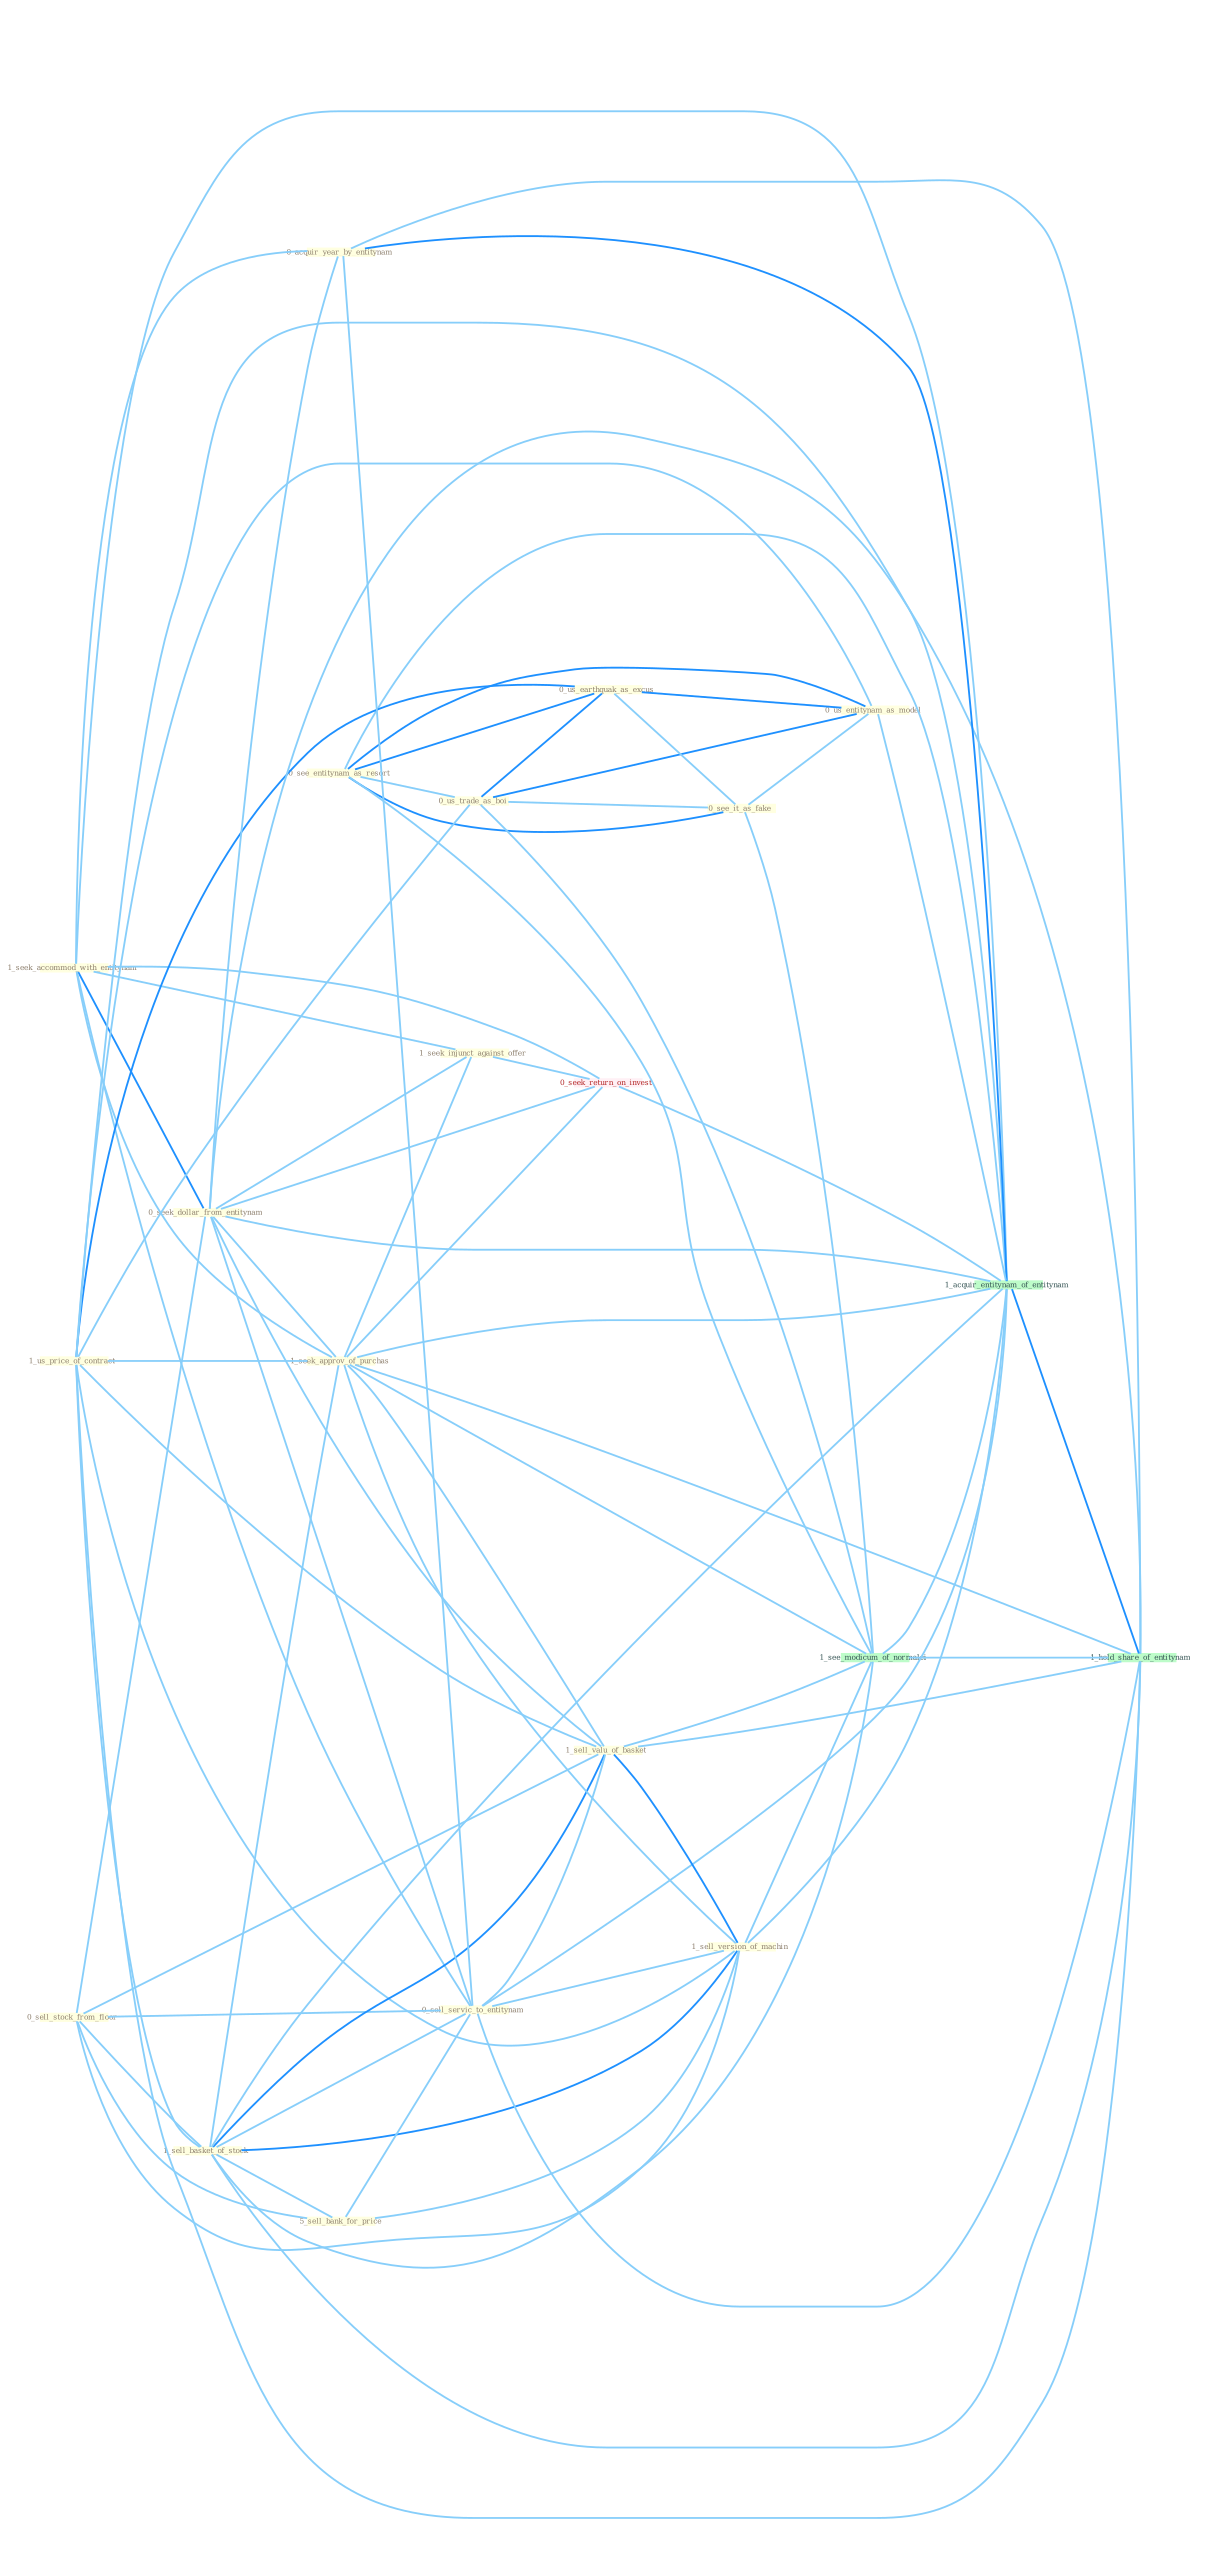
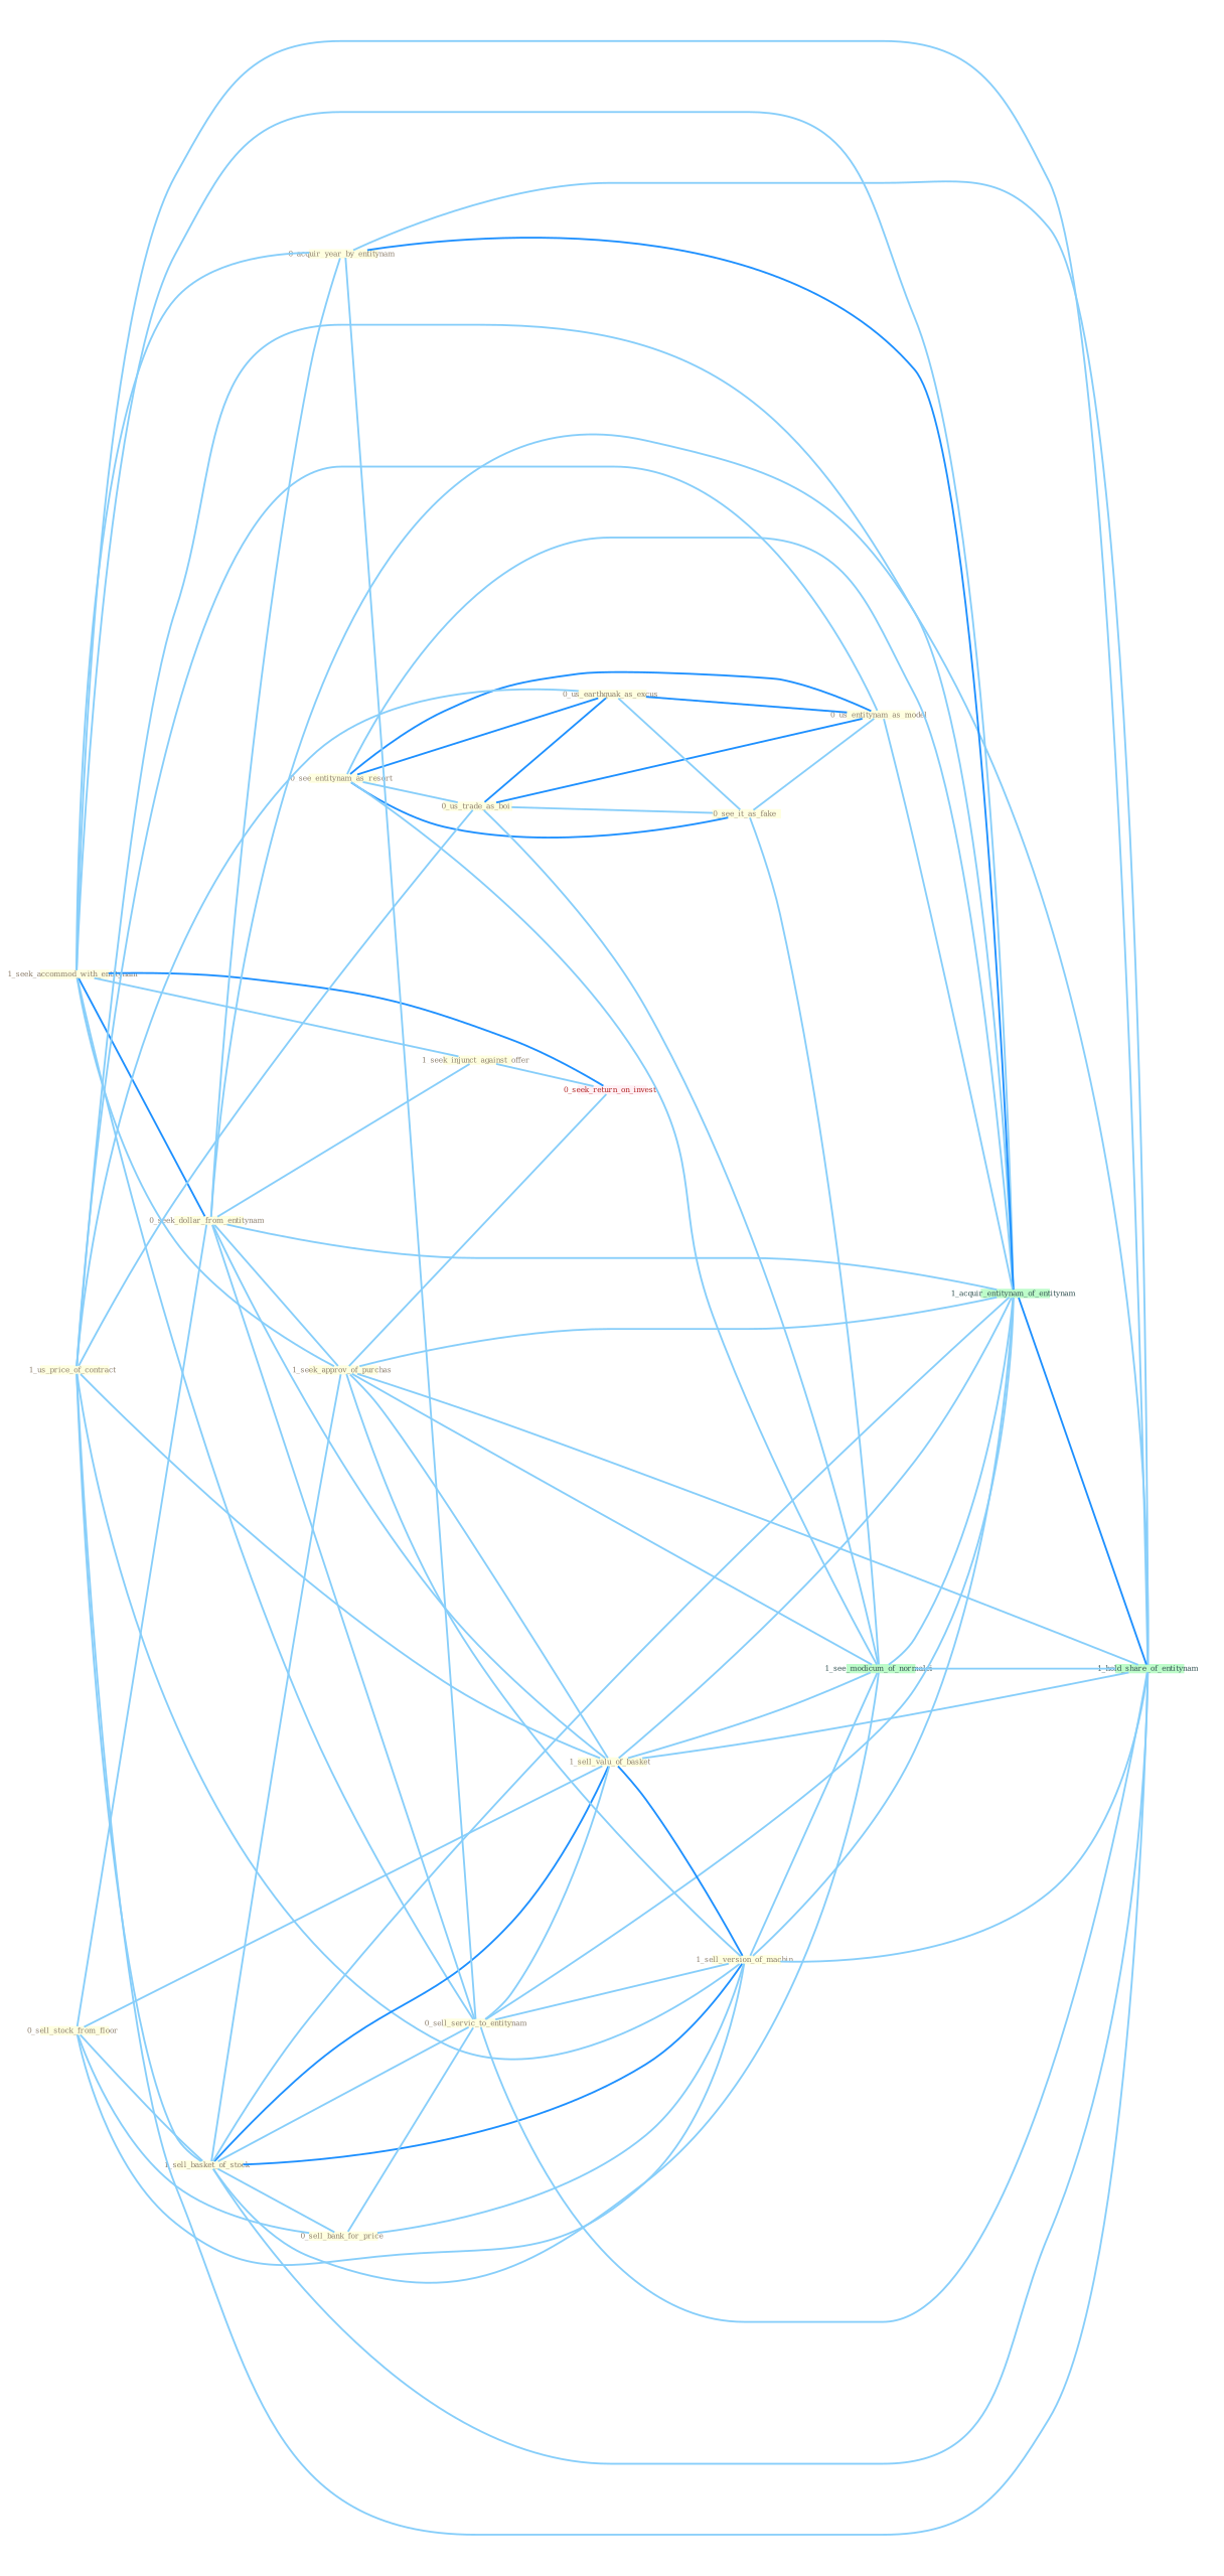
  graph {
    rankdir=LR
    node [color="#ffffe0" fixedsize=true fontcolor="#8b7d6b" fontsize=4 shape=polygon style=filled]
    edge [color="#87cefa" w=1]
    "1_seek_accommod_with_entitynam " [height=.06 width=.5]
    "0_see_entitynam_as_resort " [height=.06 width=.5]
    "1_us_price_of_contract " [height=.06 width=.5]
    "0_sell_stock_from_floor " [height=.06 width=.5]
    "1_sell_basket_of_stock " [height=.06 width=.5]
    "0_seek_dollar_from_entitynam " [height=.06 width=.5]
-   "0_sell_bank_for_price " [height=.06 width=.5 label="5_sell_bank_for_price"]
+   "0_sell_bank_for_price " [height=.06 width=.5]
    "0_acquir_year_by_entitynam " [height=.06 width=.5]
    "1_seek_approv_of_purchas " [height=.06 width=.5]
    "0_us_trade_as_boi " [height=.06 width=.5]
    "0_sell_servic_to_entitynam " [height=.06 width=.5]
    "1_sell_valu_of_basket " [height=.06 width=.5]
    "1_seek_injunct_against_offer " [height=.06 width=.5]
    "1_sell_version_of_machin " [height=.06 width=.5]
    "0_us_earthquak_as_excus " [height=.06 width=.5]
    "0_see_it_as_fake " [height=.06 width=.5]
    "0_us_entitynam_as_model " [height=.06 width=.5]
    "0_seek_return_on_invest " [color="#fff0f5" fontcolor="#b22222" height=.06 width=.5]
    "1_acquir_entitynam_of_entitynam " [color="#BDFCC9" fontcolor="#2f4f4f" height=.06 width=.5]
    "1_hold_share_of_entitynam " [color="#BDFCC9" fontcolor="#2f4f4f" height=.06 width=.5]
    "1_see_modicum_of_normalci " [color="#BDFCC9" fontcolor="#2f4f4f" height=.06 width=.5]
    subgraph sub_1 {
      "1_seek_accommod_with_entitynam "
      "0_see_entitynam_as_resort "
      "1_us_price_of_contract "
      "0_sell_stock_from_floor "
      "1_sell_basket_of_stock "
      "0_seek_dollar_from_entitynam "
      "0_sell_bank_for_price "
      "0_acquir_year_by_entitynam "
      "1_seek_approv_of_purchas "
      "0_us_trade_as_boi "
      "0_sell_servic_to_entitynam "
      "1_sell_valu_of_basket "
      "1_seek_injunct_against_offer "
      "1_sell_version_of_machin "
      "0_us_earthquak_as_excus "
      "0_see_it_as_fake "
      "0_us_entitynam_as_model "
    }
    subgraph sub_2 {
      "0_seek_return_on_invest "
    }
    "1_seek_accommod_with_entitynam " -- "0_seek_dollar_from_entitynam " [color="#1e90ff" w=2]
    "1_seek_accommod_with_entitynam " -- "0_acquir_year_by_entitynam "
    "1_seek_accommod_with_entitynam " -- "1_seek_approv_of_purchas "
    "1_seek_accommod_with_entitynam " -- "0_sell_servic_to_entitynam "
    "1_seek_accommod_with_entitynam " -- "1_seek_injunct_against_offer "
-   "1_seek_accommod_with_entitynam " -- "0_seek_return_on_invest "
+   "1_seek_accommod_with_entitynam " -- "0_seek_return_on_invest " [color="#1e90ff"]
    "1_seek_accommod_with_entitynam " -- "1_acquir_entitynam_of_entitynam "
+   "1_seek_accommod_with_entitynam " -- "1_hold_share_of_entitynam "
    "0_see_entitynam_as_resort " -- "0_us_trade_as_boi "
    "0_see_entitynam_as_resort " -- "0_us_earthquak_as_excus " [color="#1e90ff"]
    "0_see_entitynam_as_resort " -- "0_see_it_as_fake " [color="#1e90ff" w=2]
    "0_see_entitynam_as_resort " -- "0_us_entitynam_as_model " [color="#1e90ff" w=2]
    "0_see_entitynam_as_resort " -- "1_acquir_entitynam_of_entitynam "
    "0_see_entitynam_as_resort " -- "1_see_modicum_of_normalci "
    "1_us_price_of_contract " -- "1_sell_basket_of_stock "
-   "1_us_price_of_contract " -- "1_seek_approv_of_purchas "
    "1_us_price_of_contract " -- "0_us_trade_as_boi "
    "1_us_price_of_contract " -- "1_sell_valu_of_basket "
    "1_us_price_of_contract " -- "1_sell_version_of_machin "
-   "1_us_price_of_contract " -- "0_us_earthquak_as_excus " [color="#1e90ff"]
+   "1_us_price_of_contract " -- "0_us_earthquak_as_excus "
    "1_us_price_of_contract " -- "0_us_entitynam_as_model "
    "1_us_price_of_contract " -- "1_acquir_entitynam_of_entitynam "
    "1_us_price_of_contract " -- "1_hold_share_of_entitynam "
    "0_sell_stock_from_floor " -- "1_sell_basket_of_stock "
    "0_sell_stock_from_floor " -- "0_seek_dollar_from_entitynam "
    "0_sell_stock_from_floor " -- "0_sell_bank_for_price "
-   "0_sell_stock_from_floor " -- "0_sell_servic_to_entitynam "
    "0_sell_stock_from_floor " -- "1_sell_valu_of_basket "
    "0_sell_stock_from_floor " -- "1_sell_version_of_machin "
    "1_sell_basket_of_stock " -- "0_sell_bank_for_price "
    "1_sell_basket_of_stock " -- "1_seek_approv_of_purchas "
    "1_sell_basket_of_stock " -- "0_sell_servic_to_entitynam "
    "1_sell_basket_of_stock " -- "1_sell_valu_of_basket " [color="#1e90ff" w=2]
    "1_sell_basket_of_stock " -- "1_sell_version_of_machin " [color="#1e90ff" w=2]
    "1_sell_basket_of_stock " -- "1_acquir_entitynam_of_entitynam "
    "1_sell_basket_of_stock " -- "1_hold_share_of_entitynam "
    "1_sell_basket_of_stock " -- "1_see_modicum_of_normalci "
    "0_seek_dollar_from_entitynam " -- "0_acquir_year_by_entitynam "
    "0_seek_dollar_from_entitynam " -- "1_seek_approv_of_purchas "
    "0_seek_dollar_from_entitynam " -- "0_sell_servic_to_entitynam "
    "0_seek_dollar_from_entitynam " -- "1_sell_valu_of_basket "
    "0_seek_dollar_from_entitynam " -- "1_seek_injunct_against_offer "
-   "0_seek_dollar_from_entitynam " -- "0_seek_return_on_invest "
    "0_seek_dollar_from_entitynam " -- "1_acquir_entitynam_of_entitynam "
    "0_seek_dollar_from_entitynam " -- "1_hold_share_of_entitynam "
    "0_sell_bank_for_price " -- "0_sell_servic_to_entitynam "
    "0_sell_bank_for_price " -- "1_sell_version_of_machin "
    "0_acquir_year_by_entitynam " -- "0_sell_servic_to_entitynam "
    "0_acquir_year_by_entitynam " -- "1_acquir_entitynam_of_entitynam " [color="#1e90ff" w=2]
    "0_acquir_year_by_entitynam " -- "1_hold_share_of_entitynam "
    "1_seek_approv_of_purchas " -- "1_sell_valu_of_basket "
-   "1_seek_approv_of_purchas " -- "1_seek_injunct_against_offer "
    "1_seek_approv_of_purchas " -- "1_sell_version_of_machin "
    "1_seek_approv_of_purchas " -- "0_seek_return_on_invest "
    "1_seek_approv_of_purchas " -- "1_acquir_entitynam_of_entitynam "
    "1_seek_approv_of_purchas " -- "1_hold_share_of_entitynam "
    "1_seek_approv_of_purchas " -- "1_see_modicum_of_normalci "
    "0_us_trade_as_boi " -- "0_us_earthquak_as_excus " [color="#1e90ff" w=2]
    "0_us_trade_as_boi " -- "0_see_it_as_fake "
    "0_us_trade_as_boi " -- "0_us_entitynam_as_model " [color="#1e90ff" w=2]
    "0_us_trade_as_boi " -- "1_see_modicum_of_normalci "
    "0_sell_servic_to_entitynam " -- "1_sell_valu_of_basket "
    "0_sell_servic_to_entitynam " -- "1_sell_version_of_machin "
    "0_sell_servic_to_entitynam " -- "1_acquir_entitynam_of_entitynam "
    "0_sell_servic_to_entitynam " -- "1_hold_share_of_entitynam "
    "1_sell_valu_of_basket " -- "1_sell_version_of_machin " [color="#1e90ff" w=2]
-   "0_seek_return_on_invest " -- "1_acquir_entitynam_of_entitynam "
+   "1_sell_valu_of_basket " -- "1_acquir_entitynam_of_entitynam "
    "1_sell_valu_of_basket " -- "1_hold_share_of_entitynam "
    "1_sell_valu_of_basket " -- "1_see_modicum_of_normalci "
    "1_seek_injunct_against_offer " -- "0_seek_return_on_invest "
    "1_sell_version_of_machin " -- "1_acquir_entitynam_of_entitynam "
+   "1_sell_version_of_machin " -- "1_hold_share_of_entitynam "
    "1_sell_version_of_machin " -- "1_see_modicum_of_normalci "
    "0_us_earthquak_as_excus " -- "0_see_it_as_fake "
    "0_us_earthquak_as_excus " -- "0_us_entitynam_as_model " [color="#1e90ff" w=2]
    "0_see_it_as_fake " -- "0_us_entitynam_as_model "
    "0_see_it_as_fake " -- "1_see_modicum_of_normalci "
    "0_us_entitynam_as_model " -- "1_acquir_entitynam_of_entitynam "
    "1_acquir_entitynam_of_entitynam " -- "1_hold_share_of_entitynam " [color="#1e90ff" w=2]
    "1_see_modicum_of_normalci " -- "1_acquir_entitynam_of_entitynam "
    "1_see_modicum_of_normalci " -- "1_hold_share_of_entitynam "
  }
